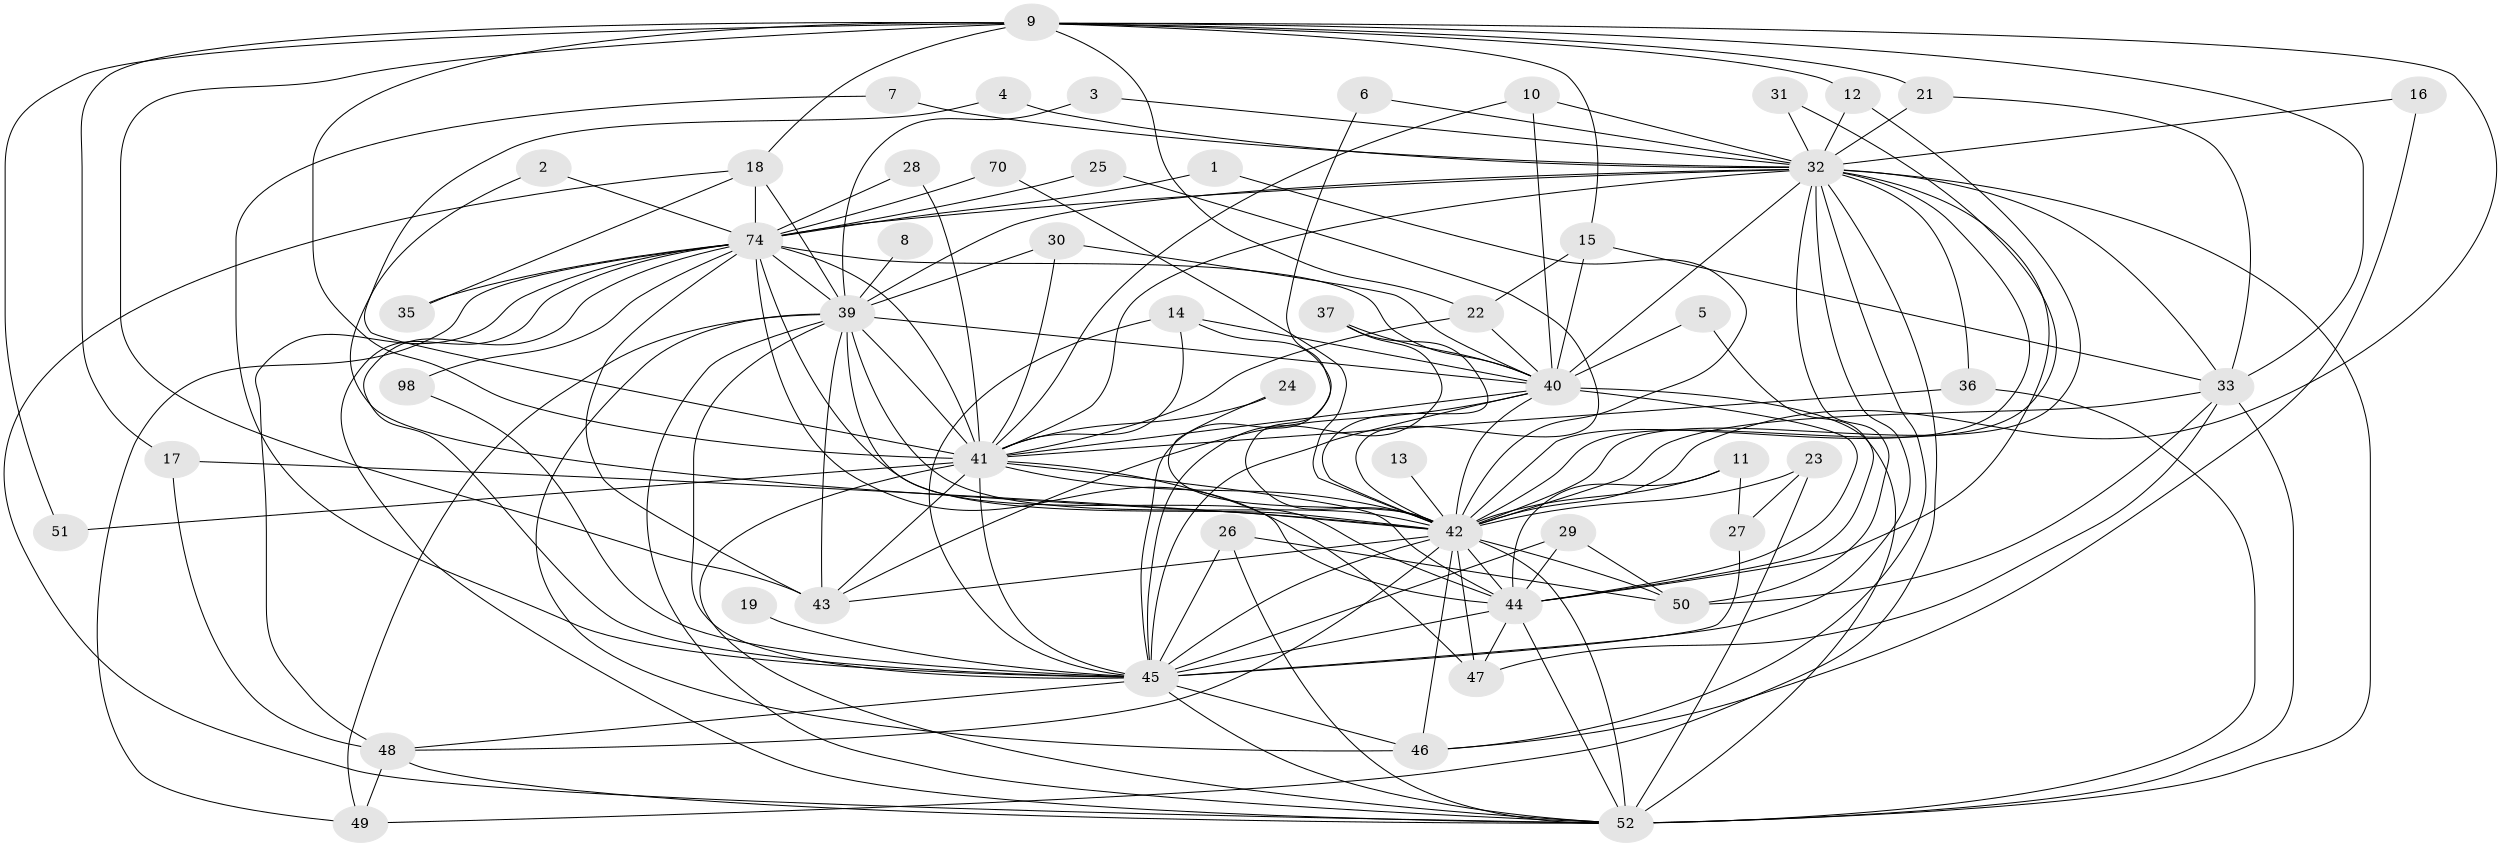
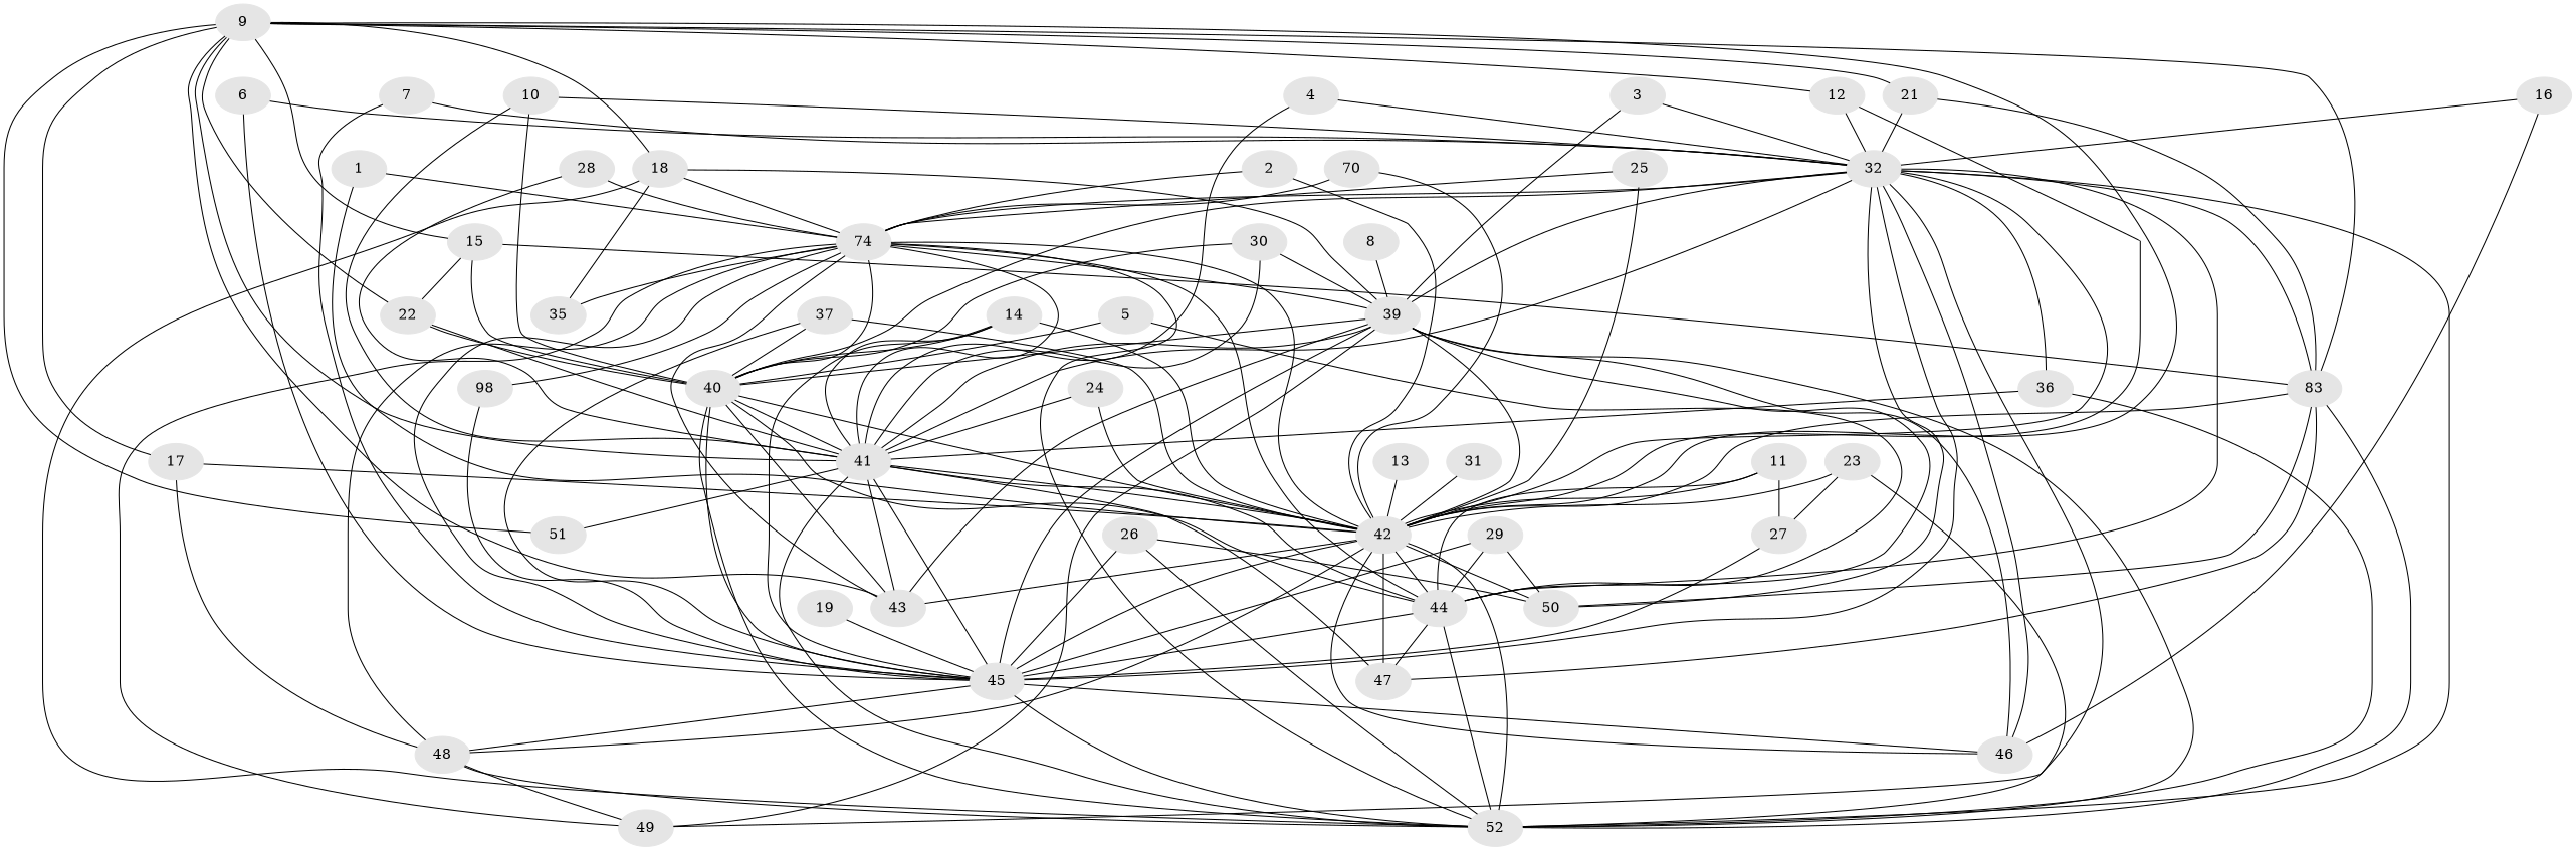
  graph {
    node [color=gray90 style=filled]
    edge [weight=1.0]
    n1 [label=74]
    1
    42
    39
    41
    40
    44
    45
    43
    48
    35
    52
    49
    n14 [label=98]
    46
    50
    47
    2
    3
    32
-   33
+   33 [label=83]
    36
    4
    51
    5
    6
    7
    8
    9
    12
    15
    17
    18
    21
    22
    10
    11
    27
    13
    14
    16
    19
    n43 [label=70]
    23
    24
    25
    26
    28
    29
    30
    31
    37
    n1 -- 42
    n1 -- 39
    n1 -- 41
    n1 -- 40
    n1 -- 44
    n1 -- 45
    n1 -- 43
    n1 -- 48
    n1 -- 35
    n1 -- 52
    n1 -- 49
    n1 -- n14
    1 -- n1
    1 -- 42
    42 -- 44
    42 -- 45 [weight=2.0]
    42 -- 43
    42 -- 48
    42 -- 52 [weight=2.0]
    42 -- 46
    42 -- 50
    42 -- 47 [weight=2.0]
    39 -- 42
    39 -- 41
    39 -- 40
    39 -- 44 [weight=2.0]
    39 -- 45 [weight=2.0]
    39 -- 43
    39 -- 52
    39 -- 49
    39 -- 46
    41 -- 42
    41 -- 44
    41 -- 45
    41 -- 43
    41 -- 52
    41 -- 47
    41 -- 51
    40 -- 42
    40 -- 41
    40 -- 44
    40 -- 45
    40 -- 43
    40 -- 52 [weight=2.0]
    44 -- 45
    44 -- 52
    44 -- 47
    45 -- 48
    45 -- 52
    45 -- 46
    48 -- 52
    48 -- 49
    n14 -- 45
    2 -- n1
    2 -- 42
    3 -- 39
    3 -- 32
    32 -- n1 [weight=3.0]
    32 -- 42 [weight=2.0]
    32 -- 39 [weight=2.0]
    32 -- 41 [weight=2.0]
    32 -- 40 [weight=3.0]
    32 -- 44 [weight=2.0]
    32 -- 45 [weight=2.0]
    32 -- 52 [weight=4.0]
    32 -- 49
    32 -- 46
    32 -- 50
    32 -- 33
    32 -- 36
    33 -- 42
    33 -- 52
    33 -- 50
    33 -- 47
    36 -- 41
    36 -- 52
    4 -- 41
    4 -- 32
    5 -- 40
    5 -- 44
    6 -- 45
    6 -- 32
    7 -- 45
    7 -- 32
    8 -- 39 [weight=2.0]
    9 -- 42
    9 -- 41
    9 -- 43 [weight=2.0]
    9 -- 33
    9 -- 51
    9 -- 12
    9 -- 15
    9 -- 17
    9 -- 18
    9 -- 21
    9 -- 22
    12 -- 42
    12 -- 32
    15 -- 40
    15 -- 33
    15 -- 22
    17 -- 42 [weight=2.0]
    17 -- 48
    18 -- n1
    18 -- 39
    18 -- 35
    18 -- 52
    21 -- 32
    21 -- 33
    22 -- 41
    22 -- 40
    10 -- 41
    10 -- 40
    10 -- 32
    11 -- 42
    11 -- 44
    11 -- 27
    27 -- 45
    13 -- 42
    14 -- 42
    14 -- 41
    14 -- 40
    14 -- 45
    16 -- 46
    16 -- 32
    19 -- 45
    n43 -- n1
    n43 -- 42
    23 -- 42
    23 -- 52
    23 -- 27
    24 -- 42
    24 -- 41
    25 -- n1
    25 -- 42
    26 -- 45
    26 -- 52
    26 -- 50
    28 -- n1
    28 -- 41
    29 -- 44
    29 -- 45 [weight=2.0]
    29 -- 50
    30 -- 39
    30 -- 41
    30 -- 40
    31 -- 42
-   31 -- 32
    37 -- 42
    37 -- 40
    37 -- 45
  }
